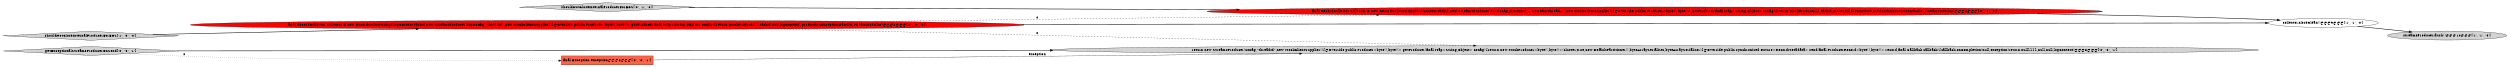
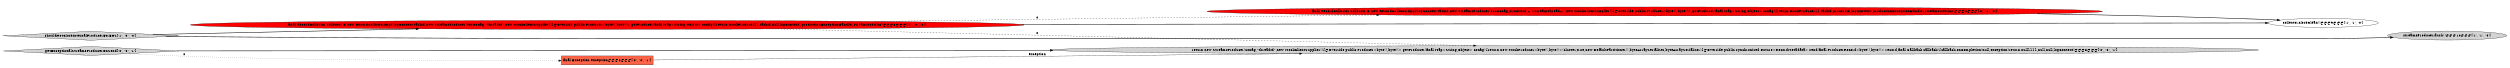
  digraph {
    rankdir=LR
    node [fillcolor=lightgray shape=ellipse style=filled]
    edge [style=bold]
    n1 [fillcolor=red label="final RecordCollector collector = new RecordCollectorImpl(logContext,taskId,new StreamsProducer(eosConfig,\"threadId\",new MockClientSupplier(){@Override public Producer<byte((,byte((> getProducer(final Map<String,Object> config){return mockProducer}},taskId,null,logContext),productionExceptionHandler,streamsMetrics)@@@3@@@['1', '0', '0']"]
    n2 [fillcolor=red label="final RecordCollector collector = new RecordCollectorImpl(logContext,taskId,new StreamsProducer(eosConfig,processId + \"-StreamThread-1\",new MockClientSupplier(){@Override public Producer<byte((,byte((> getProducer(final Map<String,Object> config){return mockProducer}},taskId,processId,logContext),productionExceptionHandler,streamsMetrics)@@@3@@@['0', '1', '0']"]
    n3 [fillcolor=white label="collector.closeClean()@@@9@@@['1', '1', '0']"]
    n4 [label="return new StreamsProducer(config,\"threadId\",new MockClientSupplier(){@Override public Producer<byte((,byte((> getProducer(final Map<String,Object> config){return new MockProducer<byte((,byte((>(cluster,true,new DefaultPartitioner(),byteArraySerializer,byteArraySerializer){@Override public synchronized Future<RecordMetadata> send(final ProducerRecord<byte((,byte((> record,final Callback callback){callback.onCompletion(null,exception)return null}}}},null,null,logContext)@@@3@@@['0', '0', '1']"]
    n5 [label="streamsProducer.flush()@@@10@@@['1', '1', '0']"]
-   n6 [label="shouldNotCloseInternalProducerForEOS['0', '1', '0']" shape=diamond]
    n7 [label="shouldNotCloseInternalProducerForEOS['1', '0', '0']" shape=diamond]
    n8 [fillcolor=tomato label="final Exception exception@@@2@@@['0', '0', '1']" shape=box]
    n9 [label="getExceptionalStreamsProducerOnSend['0', '0', '1']" shape=diamond]
    n1 -> n2 [label=0 style=dashed]
    n1 -> n3
    n1 -> n4 [label=0 style=dashed]
    n2 -> n3
-   n3 -> n5
-   n6 -> n2
+   n7 -> n5
    n7 -> n1
    n8 -> n4 [label=exception style=solid]
    n9 -> n4
    n9 -> n8 [label=0 style=dotted]
  }
